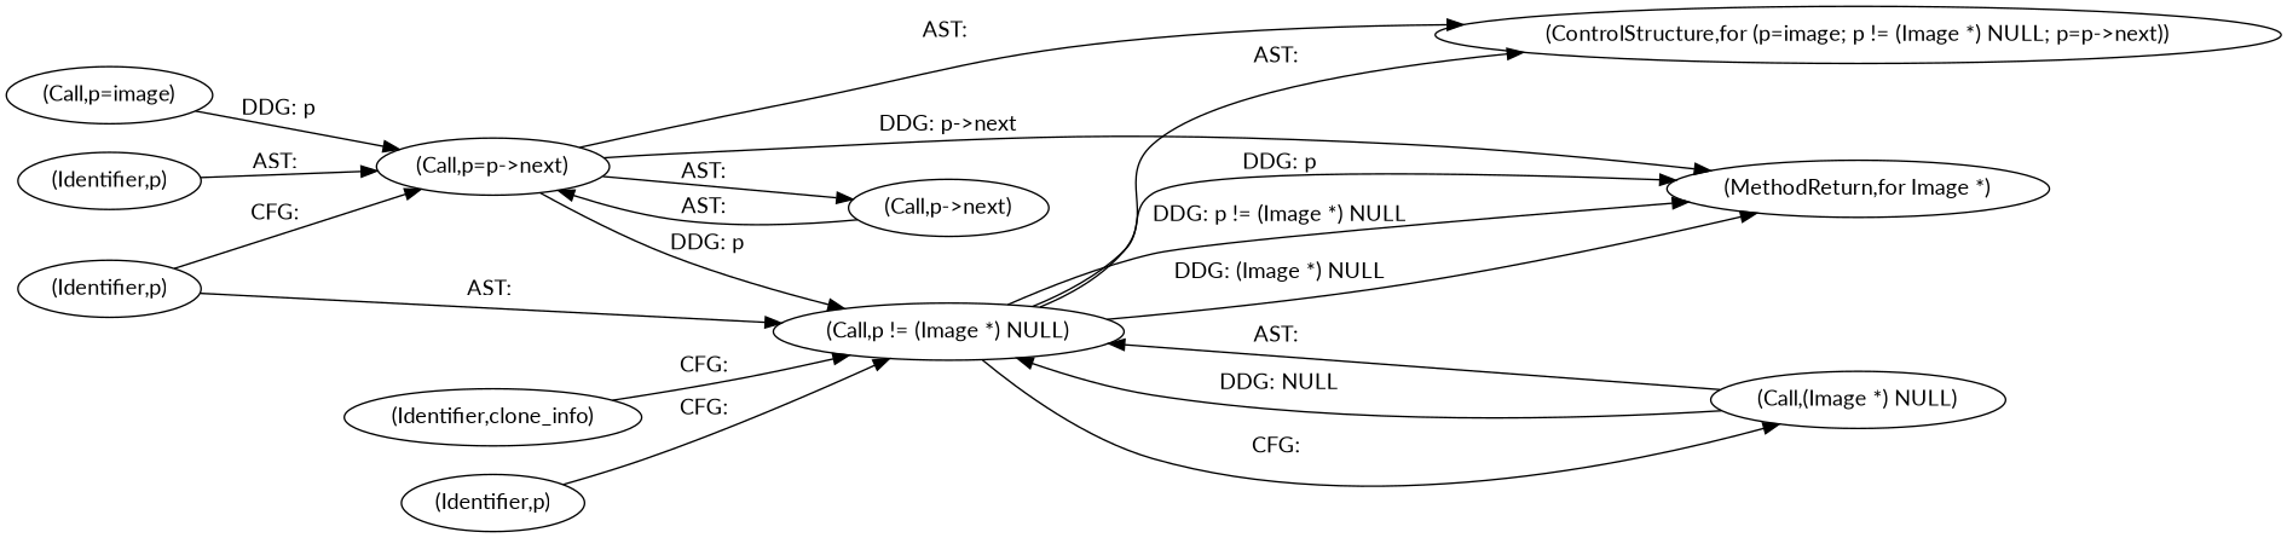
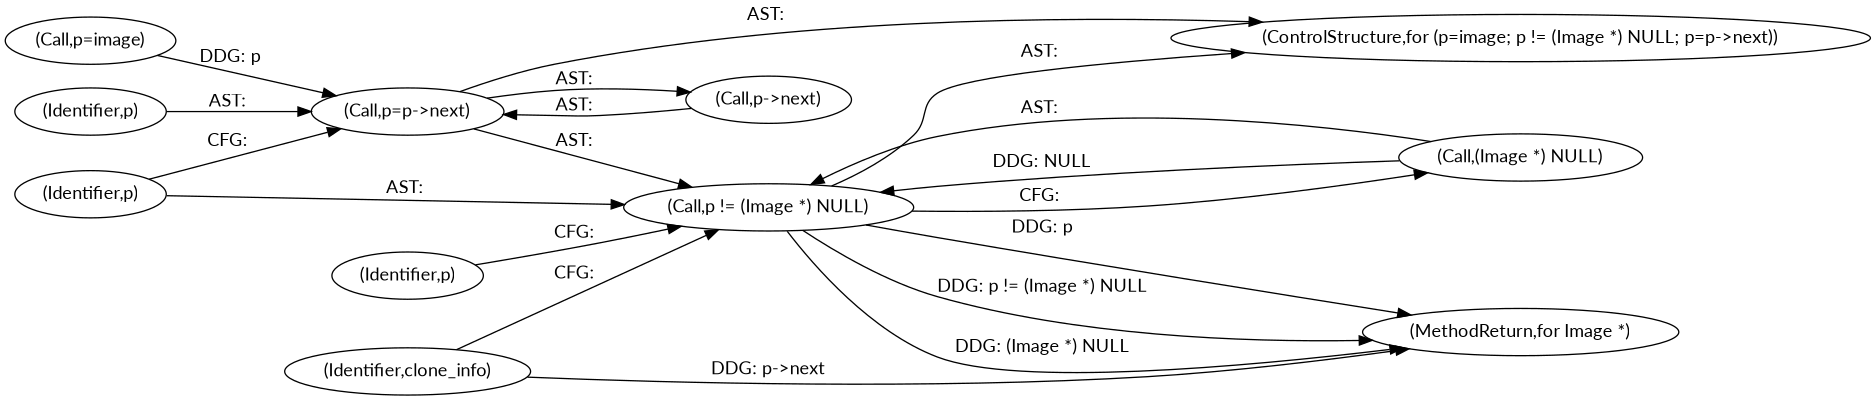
  digraph {
    fontname=Lato
    rankdir=LR
    node [fontname=Lato]
    edge [fontname=Lato]
    n1 [label="(Call,p=p->next)"]
    n2 [label="(Call,p != (Image *) NULL)"]
    n3 [label="(Call,p->next)"]
    n4 [label="(ControlStructure,for (p=image; p != (Image *) NULL; p=p->next))"]
    n5 [label="(MethodReturn,for Image *)"]
    n6 [label="(Call,(Image *) NULL)"]
    n7 [label="(Identifier,p)"]
    n8 [label="(Identifier,p)"]
    n9 [label="(Identifier,p)"]
    n10 [label="(Call,p=image)"]
    n11 [label="(Identifier,clone_info)"]
-   n1 -> n2 [label="DDG: p"]
+   n1 -> n2 [label="AST: "]
    n1 -> n3 [label="AST: "]
    n1 -> n4 [label="AST: "]
-   n1 -> n5 [label="DDG: p->next"]
+   n11 -> n5 [label="DDG: p->next"]
    n2 -> n4 [label="AST: "]
    n2 -> n5 [label="DDG: p"]
    n2 -> n5 [label="DDG: p != (Image *) NULL"]
    n2 -> n5 [label="DDG: (Image *) NULL"]
    n2 -> n6 [label="CFG: "]
    n3 -> n1 [label="AST: "]
    n6 -> n2 [label="AST: "]
    n6 -> n2 [label="DDG: NULL"]
    n7 -> n1 [label="AST: "]
    n8 -> n1 [label="CFG: "]
    n8 -> n2 [label="AST: "]
    n9 -> n2 [label="CFG: "]
    n10 -> n1 [label="DDG: p"]
    n11 -> n2 [label="CFG: "]
  }
